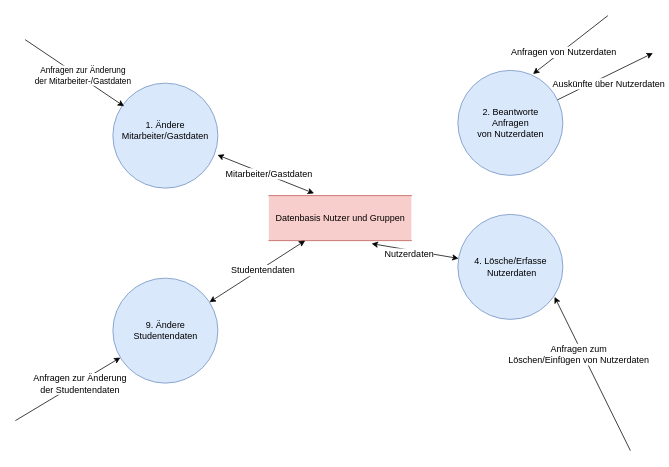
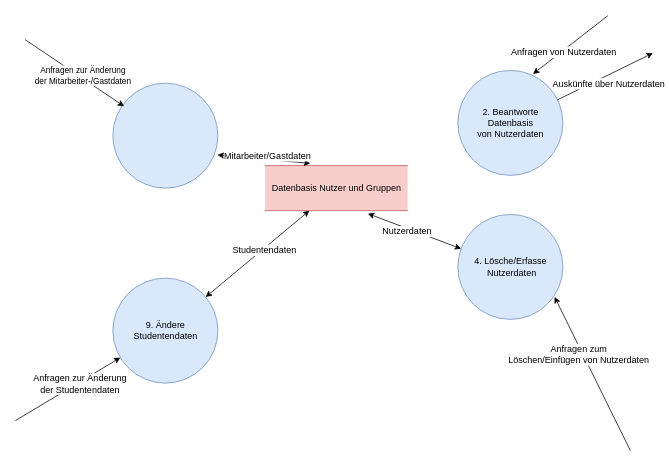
  <mxCell id="0" />
  <mxCell id="1" parent="0" />
  <mxCell id="2" value="" style="shape=ellipse;html=1;dashed=0;whitespace=wrap;aspect=fixed;perimeter=ellipsePerimeter;fillColor=#dae8fc;strokeColor=#6c8ebf;" parent="1" vertex="1"><mxGeometry x="150" y="110" width="140" height="140" as="geometry" /></mxCell>
- <mxCell id="3" value="2. Beantworte&lt;br&gt;Anfragen &lt;br&gt;von Nutzerdaten" style="shape=ellipse;html=1;dashed=0;whitespace=wrap;aspect=fixed;perimeter=ellipsePerimeter;fillColor=#dae8fc;strokeColor=#6c8ebf;" parent="1" vertex="1"><mxGeometry x="610" y="93" width="140" height="140" as="geometry" /></mxCell>
+ <mxCell id="3" value="2. Beantworte&lt;br&gt;Datenbasis &lt;br&gt;von Nutzerdaten" style="shape=ellipse;html=1;dashed=0;whitespace=wrap;aspect=fixed;perimeter=ellipsePerimeter;fillColor=#dae8fc;strokeColor=#6c8ebf;" parent="1" vertex="1"><mxGeometry x="610" y="93" width="140" height="140" as="geometry" /></mxCell>
  <mxCell id="4" value="9. Ändere &lt;br&gt;Studentendaten" style="shape=ellipse;html=1;dashed=0;whitespace=wrap;aspect=fixed;perimeter=ellipsePerimeter;fillColor=#dae8fc;strokeColor=#6c8ebf;" parent="1" vertex="1"><mxGeometry x="150" y="370" width="140" height="140" as="geometry" /></mxCell>
  <mxCell id="5" value="4. Lösche/Erfasse&lt;br&gt;&amp;nbsp;Nutzerdaten" style="shape=ellipse;html=1;dashed=0;whitespace=wrap;aspect=fixed;perimeter=ellipsePerimeter;fillColor=#dae8fc;strokeColor=#6c8ebf;" parent="1" vertex="1"><mxGeometry x="610" y="285" width="140" height="140" as="geometry" /></mxCell>
- <mxCell id="6" value="Datenbasis Nutzer und Gruppen" style="html=1;dashed=0;whitespace=wrap;shape=partialRectangle;right=0;left=0;fillColor=#f8cecc;strokeColor=#b85450;" parent="1" vertex="1"><mxGeometry x="358" y="260" width="190" height="60" as="geometry" /></mxCell>
+ <mxCell id="6" value="Datenbasis Nutzer und Gruppen" style="html=1;dashed=0;whitespace=wrap;shape=partialRectangle;right=0;left=0;fillColor=#f8cecc;strokeColor=#b85450;" parent="1" vertex="1"><mxGeometry x="353" y="220" width="190" height="60" as="geometry" /></mxCell>
  <mxCell id="7" value="Anfragen zur Änderung &lt;br&gt;der Mitarbeiter-/Gastdaten" style="endArrow=classic;html=1;" parent="1" edge="1"><mxGeometry x="0.14" y="3" width="50" height="50" relative="1" as="geometry"><mxPoint x="33" y="52" as="sourcePoint" /><mxPoint x="164.945" y="140.889" as="targetPoint" /><mxPoint as="offset" /></mxGeometry></mxCell>
- <mxCell id="8" value="1. Ändere Mitarbeiter/Gastdaten" style="text;html=1;strokeColor=none;fillColor=none;align=center;verticalAlign=middle;whiteSpace=wrap;rounded=0;" parent="1" vertex="1"><mxGeometry x="200" y="163" width="40" height="20" as="geometry" /></mxCell>
  <mxCell id="9" value="" style="endArrow=classic;startArrow=classic;html=1;entryX=0.317;entryY=-0.05;entryDx=0;entryDy=0;entryPerimeter=0;exitX=0.996;exitY=0.684;exitDx=0;exitDy=0;exitPerimeter=0;" parent="1" source="2" target="6" edge="1"><mxGeometry width="50" height="50" relative="1" as="geometry"><mxPoint x="30" y="590" as="sourcePoint" /><mxPoint x="80" y="540" as="targetPoint" /></mxGeometry></mxCell>
  <mxCell id="10" value="Mitarbeiter/Gastdaten" style="text;html=1;align=center;verticalAlign=middle;resizable=0;points=[];;labelBackgroundColor=#ffffff;" parent="9" vertex="1" connectable="0"><mxGeometry x="0.218" y="-2" relative="1" as="geometry"><mxPoint x="-9" y="-8.5" as="offset" /></mxGeometry></mxCell>
  <mxCell id="11" value="" style="endArrow=classic;html=1;" parent="1" target="4" edge="1"><mxGeometry width="50" height="50" relative="1" as="geometry"><mxPoint x="20" y="560" as="sourcePoint" /><mxPoint x="80" y="540" as="targetPoint" /></mxGeometry></mxCell>
  <mxCell id="12" value="Anfragen zur Änderung&lt;br&gt;&amp;nbsp;der Studentendaten&amp;nbsp;" style="text;html=1;align=center;verticalAlign=middle;resizable=0;points=[];;labelBackgroundColor=#ffffff;" parent="11" vertex="1" connectable="0"><mxGeometry x="0.206" y="-1" relative="1" as="geometry"><mxPoint x="1" as="offset" /></mxGeometry></mxCell>
  <mxCell id="13" value="" style="endArrow=classic;html=1;" parent="1" source="3" edge="1"><mxGeometry width="50" height="50" relative="1" as="geometry"><mxPoint x="10" y="640" as="sourcePoint" /><mxPoint x="870" y="70" as="targetPoint" /></mxGeometry></mxCell>
  <mxCell id="14" value="Auskünfte über Nutzerdaten" style="text;html=1;align=center;verticalAlign=middle;resizable=0;points=[];;labelBackgroundColor=#ffffff;" parent="13" vertex="1" connectable="0"><mxGeometry x="-0.193" relative="1" as="geometry"><mxPoint x="16" y="3" as="offset" /></mxGeometry></mxCell>
  <mxCell id="15" value="" style="endArrow=classic;html=1;entryX=0.716;entryY=0.034;entryDx=0;entryDy=0;entryPerimeter=0;" parent="1" target="3" edge="1"><mxGeometry width="50" height="50" relative="1" as="geometry"><mxPoint x="810" y="20" as="sourcePoint" /><mxPoint x="730" y="260" as="targetPoint" /></mxGeometry></mxCell>
  <mxCell id="16" value="Anfragen von Nutzerdaten" style="text;html=1;align=center;verticalAlign=middle;resizable=0;points=[];;labelBackgroundColor=#ffffff;" parent="15" vertex="1" connectable="0"><mxGeometry x="0.224" y="2" relative="1" as="geometry"><mxPoint as="offset" /></mxGeometry></mxCell>
  <mxCell id="17" value="" style="endArrow=classic;startArrow=classic;html=1;" parent="1" source="4" target="6" edge="1"><mxGeometry width="50" height="50" relative="1" as="geometry"><mxPoint x="10" y="640" as="sourcePoint" /><mxPoint x="60" y="590" as="targetPoint" /></mxGeometry></mxCell>
  <mxCell id="18" value="Studentendaten" style="text;html=1;align=center;verticalAlign=middle;resizable=0;points=[];;labelBackgroundColor=#ffffff;" parent="17" vertex="1" connectable="0"><mxGeometry x="0.275" y="2" relative="1" as="geometry"><mxPoint x="-9.5" y="12" as="offset" /></mxGeometry></mxCell>
  <mxCell id="19" value="" style="endArrow=classic;html=1;entryX=0.921;entryY=0.786;entryDx=0;entryDy=0;entryPerimeter=0;" parent="1" target="5" edge="1"><mxGeometry width="50" height="50" relative="1" as="geometry"><mxPoint x="840" y="600" as="sourcePoint" /><mxPoint x="60" y="590" as="targetPoint" /></mxGeometry></mxCell>
  <mxCell id="20" value="Anfragen zum &lt;br&gt;Löschen/Einfügen von Nutzerdaten" style="text;html=1;align=center;verticalAlign=middle;resizable=0;points=[];;labelBackgroundColor=#ffffff;" parent="19" vertex="1" connectable="0"><mxGeometry x="0.375" relative="1" as="geometry"><mxPoint x="-0.5" y="12.5" as="offset" /></mxGeometry></mxCell>
  <mxCell id="21" value="" style="endArrow=classic;startArrow=classic;html=1;entryX=0.721;entryY=1.067;entryDx=0;entryDy=0;entryPerimeter=0;" parent="1" source="5" target="6" edge="1"><mxGeometry width="50" height="50" relative="1" as="geometry"><mxPoint x="10" y="680" as="sourcePoint" /><mxPoint x="60" y="630" as="targetPoint" /></mxGeometry></mxCell>
  <mxCell id="22" value="Nutzerdaten" style="text;html=1;align=center;verticalAlign=middle;resizable=0;points=[];;labelBackgroundColor=#ffffff;" parent="21" vertex="1" connectable="0"><mxGeometry x="0.243" y="-1" relative="1" as="geometry"><mxPoint x="5" y="7" as="offset" /></mxGeometry></mxCell>
